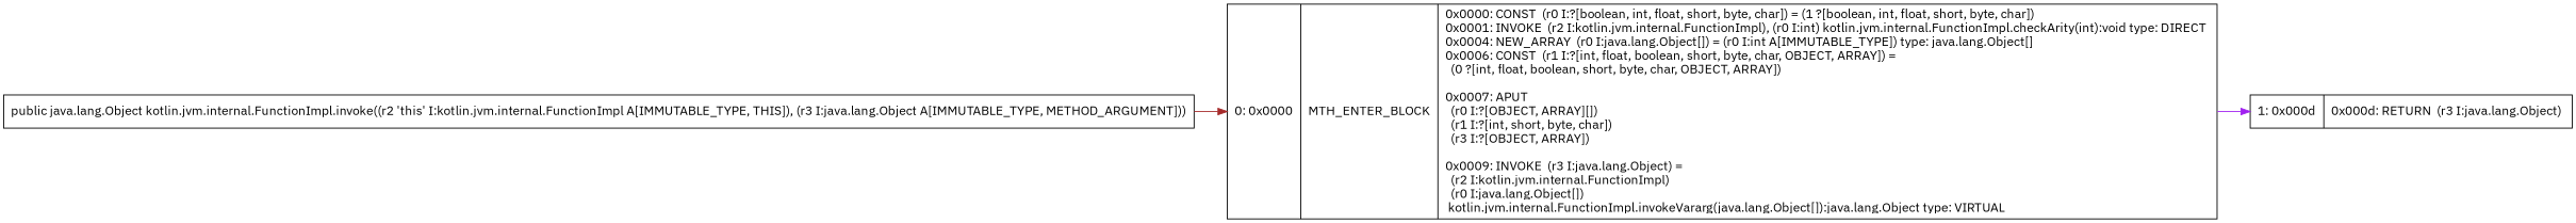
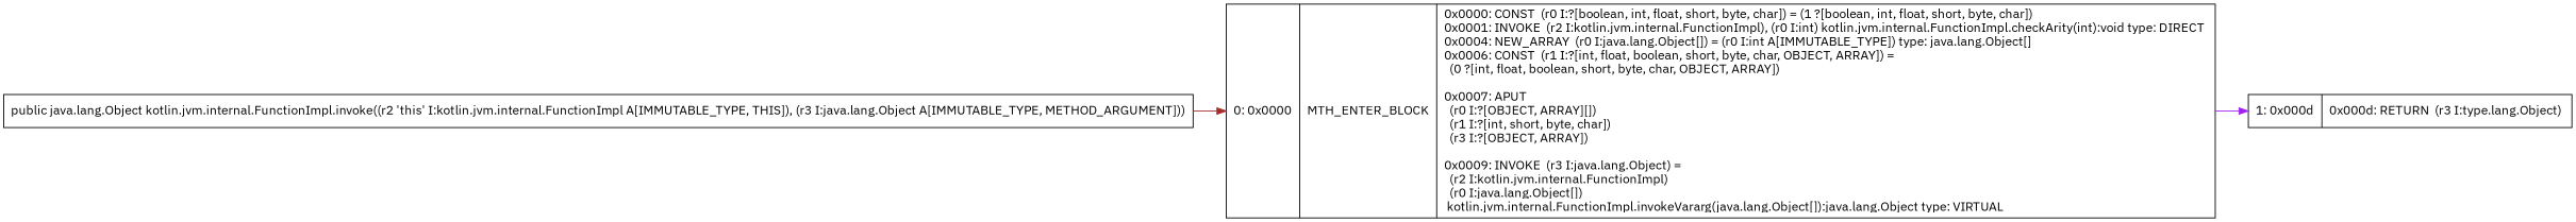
  digraph {
    rankdir=LR
    fontname="IBM Plex Sans"
    node [shape=record fontname="IBM Plex Sans"]
    edge [fontname="IBM Plex Sans"]
    n1 [label="{0\:\ 0x0000|MTH_ENTER_BLOCK\l|0x0000: CONST  (r0 I:?[boolean, int, float, short, byte, char]) = (1 ?[boolean, int, float, short, byte, char]) \l0x0001: INVOKE  (r2 I:kotlin.jvm.internal.FunctionImpl), (r0 I:int) kotlin.jvm.internal.FunctionImpl.checkArity(int):void type: DIRECT \l0x0004: NEW_ARRAY  (r0 I:java.lang.Object[]) = (r0 I:int A[IMMUTABLE_TYPE]) type: java.lang.Object[] \l0x0006: CONST  (r1 I:?[int, float, boolean, short, byte, char, OBJECT, ARRAY]) = \l  (0 ?[int, float, boolean, short, byte, char, OBJECT, ARRAY])\l \l0x0007: APUT  \l  (r0 I:?[OBJECT, ARRAY][])\l  (r1 I:?[int, short, byte, char])\l  (r3 I:?[OBJECT, ARRAY])\l \l0x0009: INVOKE  (r3 I:java.lang.Object) = \l  (r2 I:kotlin.jvm.internal.FunctionImpl)\l  (r0 I:java.lang.Object[])\l kotlin.jvm.internal.FunctionImpl.invokeVararg(java.lang.Object[]):java.lang.Object type: VIRTUAL \l}"]
-   n2 [label="{1\:\ 0x000d|0x000d: RETURN  (r3 I:java.lang.Object) \l}"]
+   n2 [label="{1\:\ 0x000d|0x000d: RETURN  (r3 I:type.lang.Object) \l}"]
    n3 [label="{public java.lang.Object kotlin.jvm.internal.FunctionImpl.invoke((r2 'this' I:kotlin.jvm.internal.FunctionImpl A[IMMUTABLE_TYPE, THIS]), (r3 I:java.lang.Object A[IMMUTABLE_TYPE, METHOD_ARGUMENT])) }"]
    n1 -> n2 [color=purple]
    n3 -> n1 [color=brown]
  }
